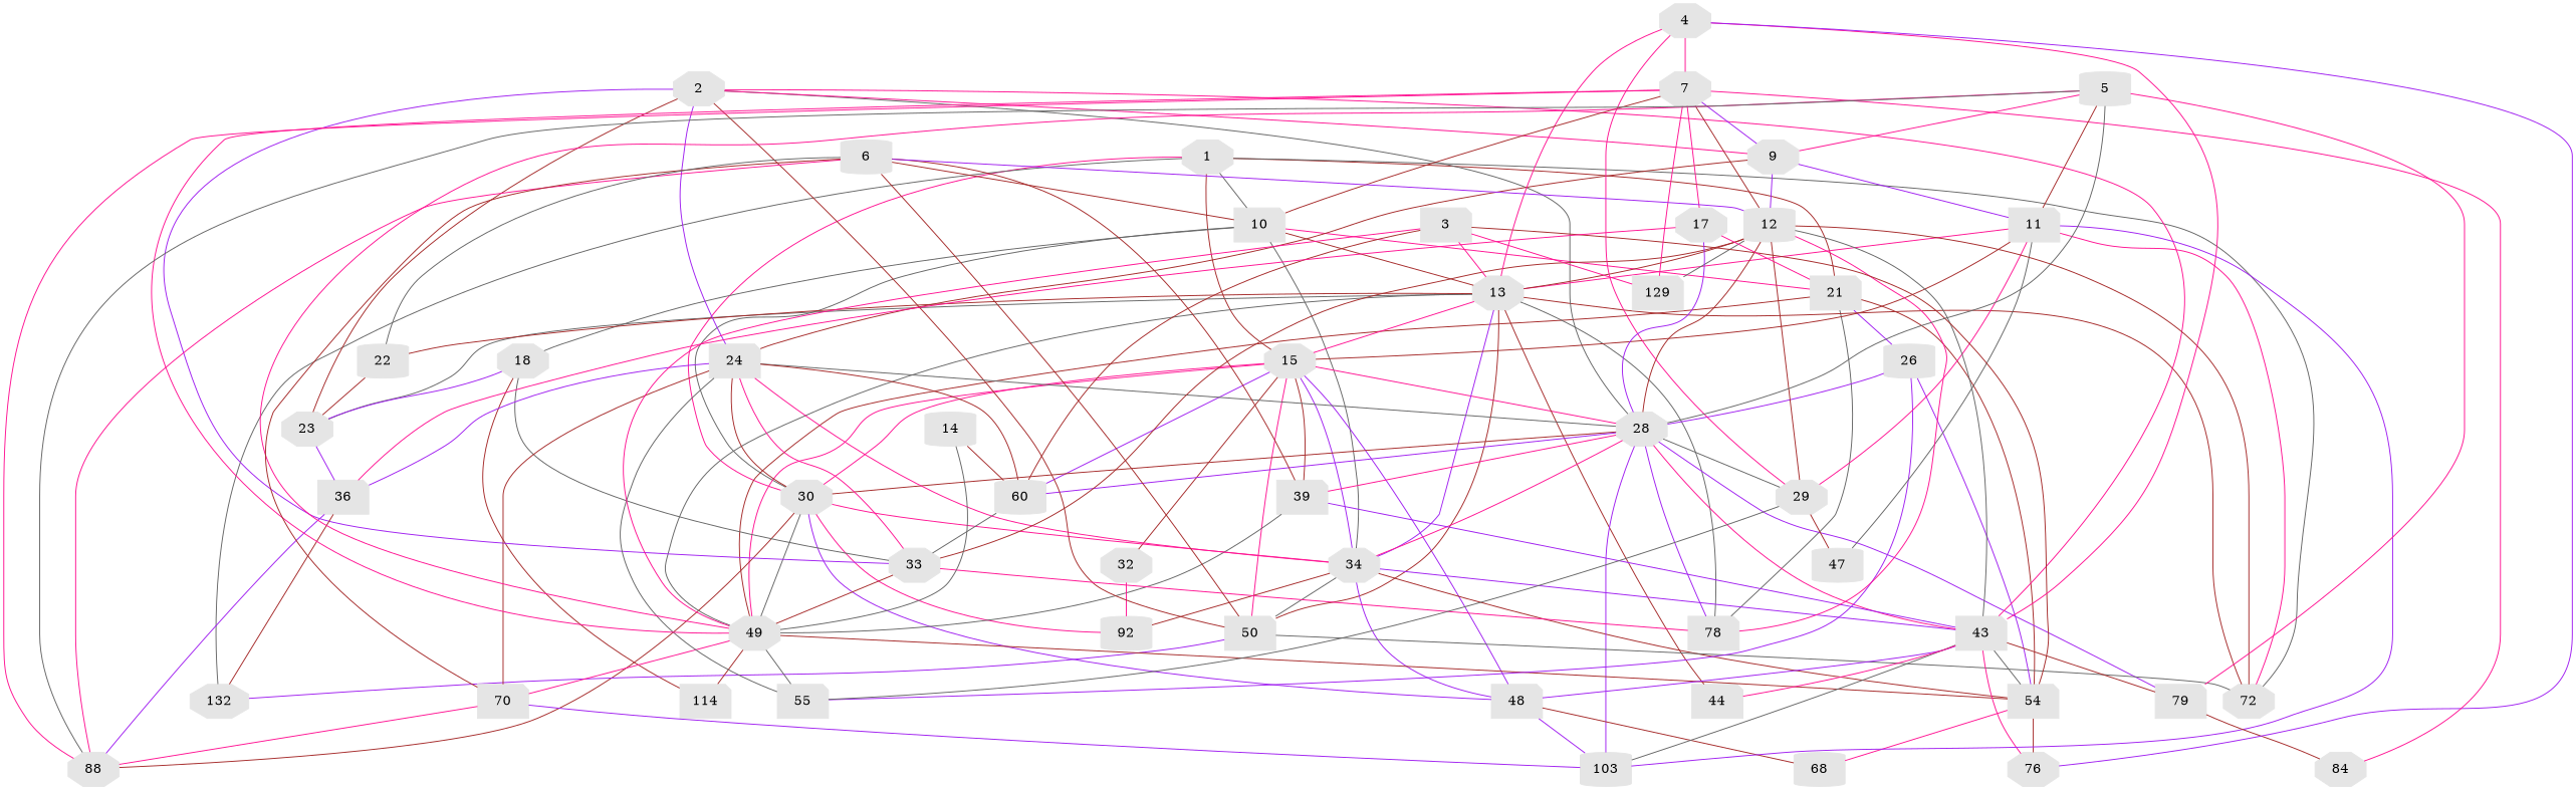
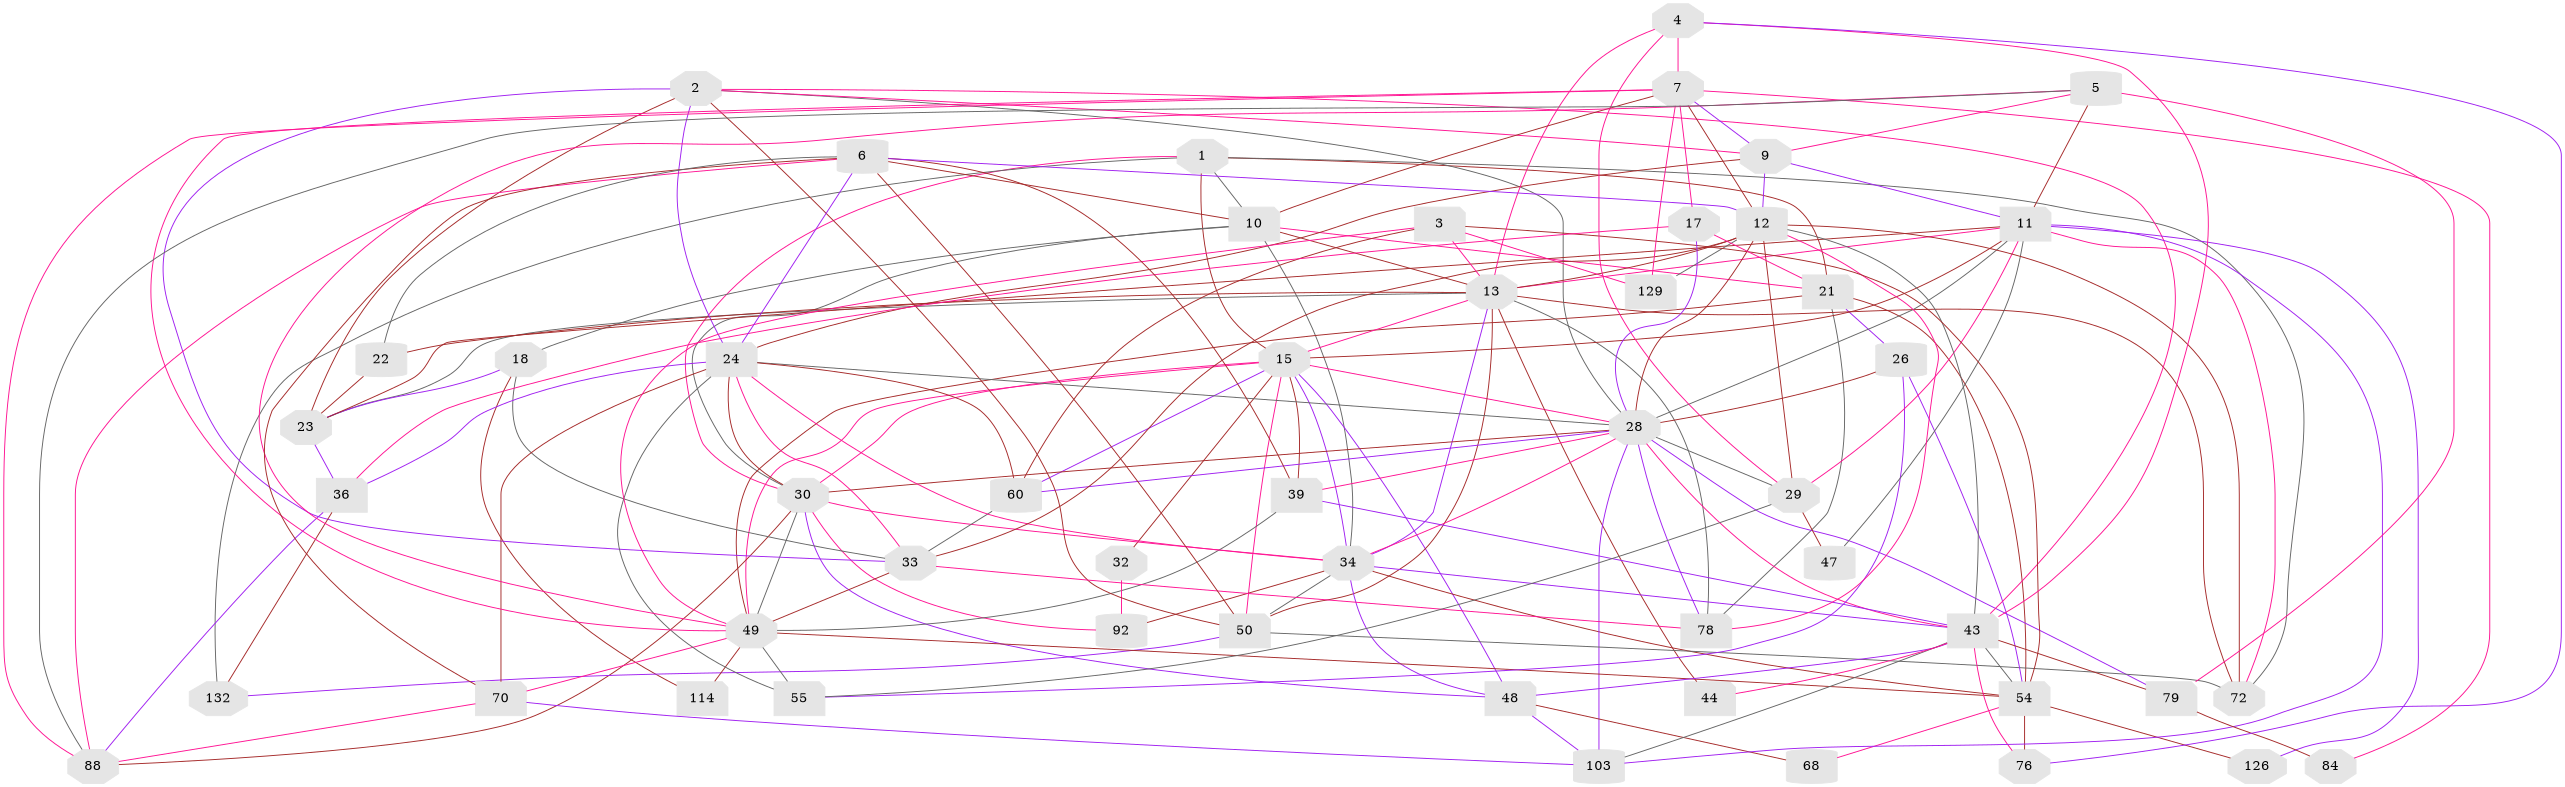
  graph {
    node [color=gray90 shape=octagon style=filled]
    edge [color=brown]
    1 [super="+110"]
    10 [shape=note super="+63"]
    15 [super="+73+131+75"]
    21 [shape=note super="+42"]
    30 [super="+41+115"]
    72 [super="+80"]
    132
    13 [super="+104"]
    18 [super="+124"]
    34 [super="+51+100"]
    28 [super="+87+86"]
    50 [shape=note super="+125+64"]
    49 [super="+56+106+69"]
    60 [shape=cylinder super="+66"]
    39 [shape=note super="+85"]
    32
    48 [shape=note super="+71"]
    54 [shape=note super="+122+83"]
    78 [shape=note super="+93"]
    26 [shape=cylinder super="+31"]
    88 [super="+89"]
    92 [shape=cylinder super="+95"]
    2 [super="+38"]
    9 [super="+20"]
    23 [super="+57"]
    24 [shape=note super="+58"]
    33 [super="+74"]
    43 [shape=note super="+62"]
    11 [shape=note super="+46+25"]
    12 [shape=cylinder super="+27+52+102"]
    36 [shape=note]
    70 [shape=note super="+120"]
    55 [shape=note]
    29 [super="+101+81"]
    79 [shape=note super="+90"]
    103 [shape=cylinder super="+116"]
    76
    44 [shape=note]
    3 [shape=note super="+37"]
    129 [shape=note]
    22 [shape=cylinder]
    114 [shape=note]
+   126
    68 [shape=cylinder]
    4 [super="+130"]
    7 [super="+65+19"]
    17 [super="+35"]
    84
    47 [shape=cylinder]
    5 [shape=cylinder super="+8+99"]
    6 [shape=cylinder super="+40"]
-   14 [shape=cylinder super="+16"]
    1 -- 10 [color=gray40]
    1 -- 15 [weight=2]
    1 -- 21
    1 -- 30 [color=deeppink]
    1 -- 72 [color=gray40]
    1 -- 132 [color=gray40]
    10 -- 21 [color=deeppink]
    10 -- 30 [color=gray40]
    10 -- 13
    10 -- 18 [color=gray40]
    10 -- 34 [color=gray40]
    15 -- 30 [color=deeppink]
    15 -- 34 [color=purple]
    15 -- 28 [color=deeppink]
    15 -- 50 [color=deeppink weight=2]
    15 -- 49 [color=deeppink weight=2]
    15 -- 60 [color=purple]
    15 -- 39 [weight=2]
    15 -- 32
    15 -- 48 [color=purple]
    21 -- 49
    21 -- 54
    21 -- 78 [color=gray40]
    21 -- 26 [color=purple]
    30 -- 34 [color=deeppink]
    30 -- 49 [color=gray40]
    30 -- 48 [color=purple]
    30 -- 88
    30 -- 92 [color=deeppink]
    13 -- 15 [color=deeppink]
    13 -- 72 [weight=2]
    13 -- 34 [color=purple]
    13 -- 50
-   13 -- 49 [color=gray40]
    13 -- 78 [color=gray40]
    13 -- 23 [color=gray40]
    13 -- 44
    13 -- 22
    18 -- 23 [color=purple weight=2]
    18 -- 33 [color=gray40]
    18 -- 114
    34 -- 50 [color=gray40 weight=2]
    34 -- 48 [color=purple]
    34 -- 54
    34 -- 92
    34 -- 43 [color=purple weight=2]
    28 -- 30
    28 -- 34 [color=deeppink]
    28 -- 60 [color=purple]
    28 -- 39 [color=deeppink]
    28 -- 78 [color=purple]
    28 -- 43 [color=deeppink weight=2]
    28 -- 29 [color=gray40]
    28 -- 79 [color=purple]
    28 -- 103 [color=purple weight=2]
    50 -- 72 [color=gray40]
    50 -- 132 [color=purple]
    49 -- 54
    49 -- 70 [color=deeppink]
    49 -- 55 [color=gray40]
    49 -- 114
    60 -- 33 [color=gray40]
    39 -- 49 [color=gray40]
    39 -- 43 [color=purple]
    32 -- 92 [color=deeppink]
    48 -- 103 [color=purple]
    48 -- 68
    54 -- 76 [weight=2]
+   54 -- 126
    54 -- 68 [color=deeppink]
-   26 -- 28 [color=purple]
+   26 -- 28
    26 -- 54 [color=purple]
    26 -- 55 [color=purple]
    2 -- 28 [color=gray40]
    2 -- 50 [weight=2]
    2 -- 9 [color=deeppink]
    2 -- 23
    2 -- 24 [color=purple]
    2 -- 33 [color=purple]
    2 -- 43 [color=deeppink]
    9 -- 24
    9 -- 11 [color=purple]
    9 -- 12 [color=purple]
    23 -- 36 [color=purple]
    24 -- 30
    24 -- 34 [color=deeppink weight=3]
    24 -- 28 [color=gray40]
    24 -- 60
    24 -- 33 [color=deeppink]
    24 -- 36 [color=purple]
    24 -- 70
    24 -- 55 [color=gray40]
    33 -- 49
    33 -- 78 [color=deeppink]
    43 -- 48 [color=purple]
    43 -- 54 [color=gray40]
    43 -- 79
    43 -- 103 [color=gray40]
    43 -- 76 [color=deeppink]
    43 -- 44 [color=deeppink]
    11 -- 15
    11 -- 72 [color=deeppink]
    11 -- 13 [color=deeppink]
-   5 -- 28 [color=gray40 weight=2]
+   11 -- 28 [color=gray40 weight=2]
+   11 -- 23
    11 -- 29 [color=deeppink]
    11 -- 103 [color=purple]
+   11 -- 126 [color=purple]
    11 -- 47 [color=gray40]
    12 -- 72
    12 -- 13
    12 -- 28
    12 -- 78 [color=deeppink]
    12 -- 33
    12 -- 43 [color=gray40]
    12 -- 29
    12 -- 129 [color=gray40]
    36 -- 132
    36 -- 88 [color=purple]
    70 -- 88 [color=deeppink]
    70 -- 103 [color=purple]
    29 -- 55 [color=gray40]
    29 -- 47
    79 -- 84
    3 -- 13 [color=deeppink]
    3 -- 49 [color=deeppink]
    3 -- 60
    3 -- 54
    3 -- 129 [color=deeppink]
    22 -- 23
    4 -- 13 [color=deeppink]
    4 -- 43 [color=deeppink]
    4 -- 29 [color=deeppink]
    4 -- 76 [color=purple]
    4 -- 7 [color=deeppink weight=2]
    7 -- 10
    7 -- 49 [color=deeppink]
    7 -- 88 [color=deeppink]
    7 -- 9 [color=purple weight=2]
    7 -- 12
    7 -- 129 [color=deeppink]
    7 -- 17 [color=deeppink]
    7 -- 84 [color=deeppink]
    17 -- 21 [color=deeppink]
    17 -- 28 [color=purple]
    17 -- 36 [color=deeppink]
    5 -- 49 [color=deeppink]
    5 -- 88 [color=gray40]
    5 -- 9 [color=deeppink weight=2]
    5 -- 11
    5 -- 79 [color=deeppink weight=2]
    6 -- 10
    6 -- 50
    6 -- 39
    6 -- 88 [color=deeppink]
+   6 -- 24 [color=purple]
    6 -- 12 [color=purple]
    6 -- 70
    6 -- 22 [color=gray40]
-   14 -- 49 [color=gray40]
-   14 -- 60
  }
